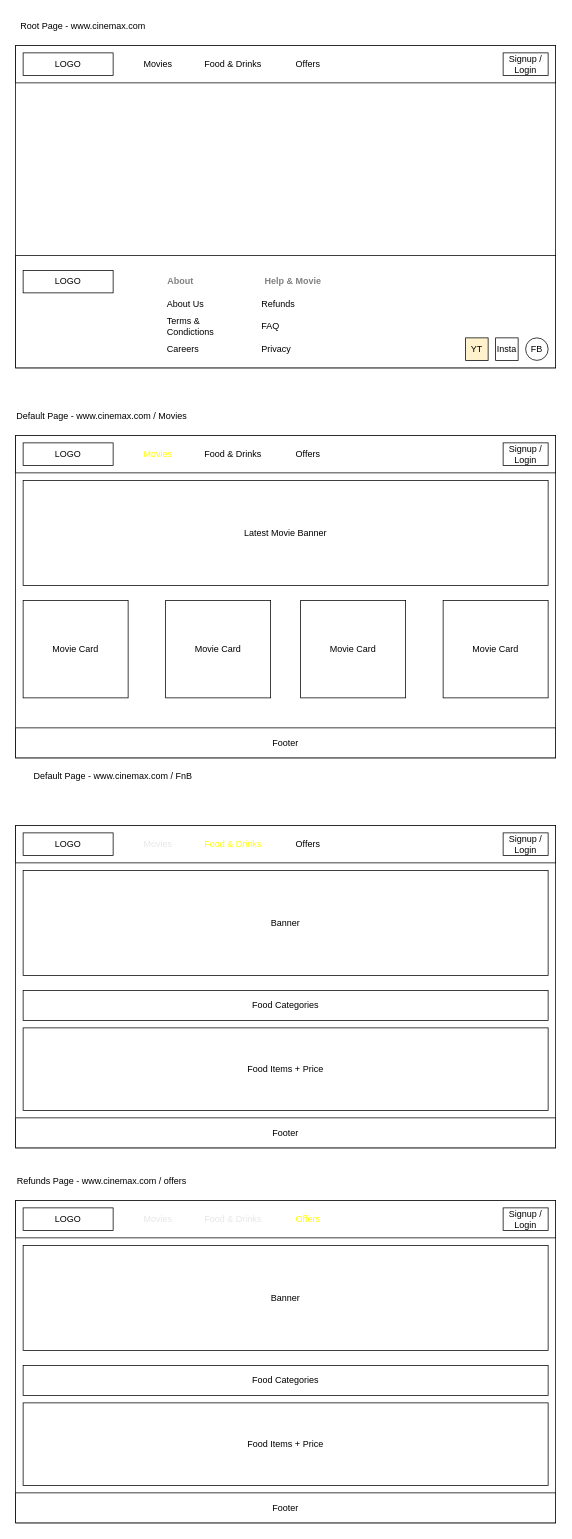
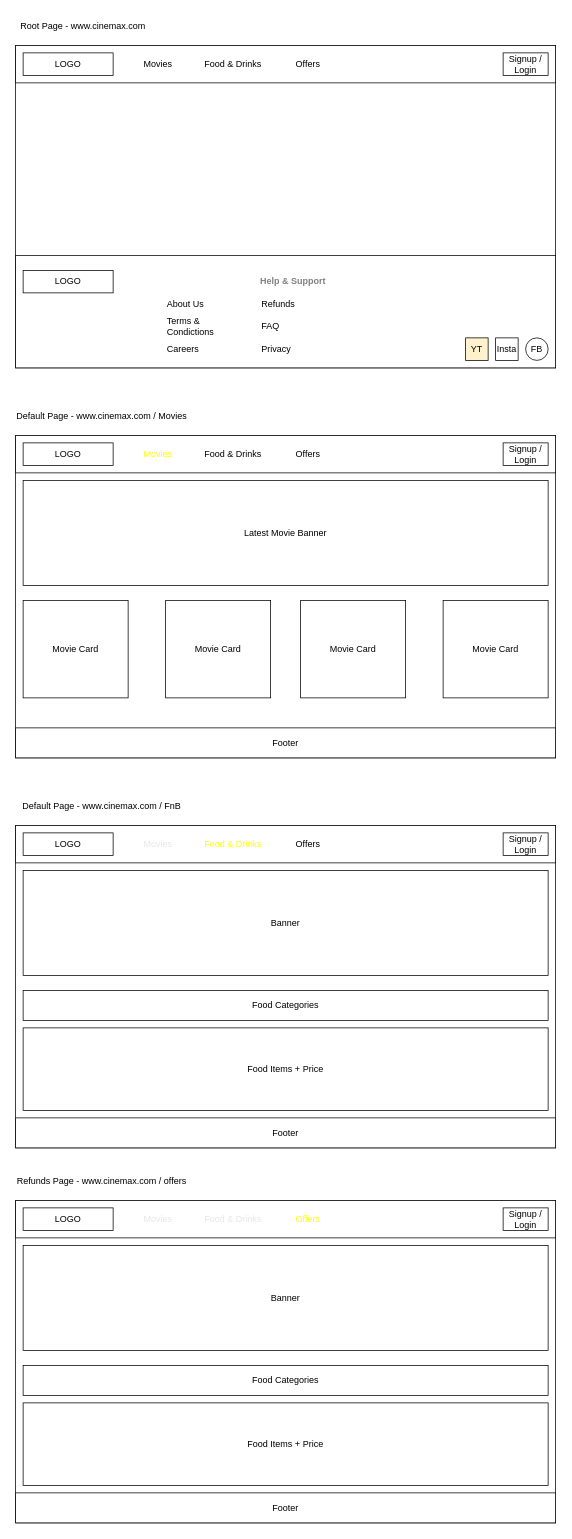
  <mxCell id="0" />
  <mxCell id="1" parent="0" />
  <mxCell id="2" value="" style="rounded=0;whiteSpace=wrap;html=1;" parent="1" vertex="1"><mxGeometry x="20" y="60" width="720" height="430" as="geometry" /></mxCell>
  <mxCell id="3" value="" style="rounded=0;whiteSpace=wrap;html=1;" parent="1" vertex="1"><mxGeometry x="20" y="60" width="720" height="50" as="geometry" /></mxCell>
  <mxCell id="4" value="LOGO" style="rounded=0;whiteSpace=wrap;html=1;" parent="1" vertex="1"><mxGeometry x="30" y="70" width="120" height="30" as="geometry" /></mxCell>
  <mxCell id="5" value="Movies" style="text;html=1;strokeColor=none;fillColor=none;align=center;verticalAlign=middle;whiteSpace=wrap;rounded=0;" parent="1" vertex="1"><mxGeometry x="180" y="70" width="60" height="30" as="geometry" /></mxCell>
  <mxCell id="6" value="Food &amp;amp; Drinks" style="text;html=1;strokeColor=none;fillColor=none;align=center;verticalAlign=middle;whiteSpace=wrap;rounded=0;" parent="1" vertex="1"><mxGeometry x="270" y="70" width="80" height="30" as="geometry" /></mxCell>
  <mxCell id="7" value="Offers" style="text;html=1;strokeColor=none;fillColor=none;align=center;verticalAlign=middle;whiteSpace=wrap;rounded=0;" parent="1" vertex="1"><mxGeometry x="380" y="70" width="60" height="30" as="geometry" /></mxCell>
  <mxCell id="8" value="Signup / Login" style="rounded=0;whiteSpace=wrap;html=1;" parent="1" vertex="1"><mxGeometry x="670" y="70" width="60" height="30" as="geometry" /></mxCell>
  <mxCell id="9" value="" style="rounded=0;whiteSpace=wrap;html=1;" parent="1" vertex="1"><mxGeometry x="20" y="580" width="720" height="430" as="geometry" /></mxCell>
  <mxCell id="10" value="" style="rounded=0;whiteSpace=wrap;html=1;" parent="1" vertex="1"><mxGeometry x="20" y="580" width="720" height="50" as="geometry" /></mxCell>
  <mxCell id="11" value="LOGO" style="rounded=0;whiteSpace=wrap;html=1;" parent="1" vertex="1"><mxGeometry x="30" y="590" width="120" height="30" as="geometry" /></mxCell>
  <mxCell id="12" value="Movies" style="text;html=1;strokeColor=none;fillColor=none;align=center;verticalAlign=middle;whiteSpace=wrap;rounded=0;fontColor=#FFFF00;" parent="1" vertex="1"><mxGeometry x="180" y="590" width="60" height="30" as="geometry" /></mxCell>
  <mxCell id="13" value="Food &amp;amp; Drinks" style="text;html=1;strokeColor=none;fillColor=none;align=center;verticalAlign=middle;whiteSpace=wrap;rounded=0;" parent="1" vertex="1"><mxGeometry x="270" y="590" width="80" height="30" as="geometry" /></mxCell>
  <mxCell id="14" value="Offers" style="text;html=1;strokeColor=none;fillColor=none;align=center;verticalAlign=middle;whiteSpace=wrap;rounded=0;" parent="1" vertex="1"><mxGeometry x="380" y="590" width="60" height="30" as="geometry" /></mxCell>
  <mxCell id="15" value="Signup / Login" style="rounded=0;whiteSpace=wrap;html=1;" parent="1" vertex="1"><mxGeometry x="670" y="590" width="60" height="30" as="geometry" /></mxCell>
  <mxCell id="16" value="Latest Movie Banner" style="rounded=0;whiteSpace=wrap;html=1;" parent="1" vertex="1"><mxGeometry x="30" y="640" width="700" height="140" as="geometry" /></mxCell>
  <mxCell id="17" value="Movie Card" style="rounded=0;whiteSpace=wrap;html=1;" parent="1" vertex="1"><mxGeometry x="30" y="800" width="140" height="130" as="geometry" /></mxCell>
  <mxCell id="18" value="Movie Card" style="rounded=0;whiteSpace=wrap;html=1;" parent="1" vertex="1"><mxGeometry x="220" y="800" width="140" height="130" as="geometry" /></mxCell>
  <mxCell id="19" value="Movie Card" style="rounded=0;whiteSpace=wrap;html=1;" parent="1" vertex="1"><mxGeometry x="400" y="800" width="140" height="130" as="geometry" /></mxCell>
  <mxCell id="20" value="Movie Card" style="rounded=0;whiteSpace=wrap;html=1;" parent="1" vertex="1"><mxGeometry x="590" y="800" width="140" height="130" as="geometry" /></mxCell>
  <mxCell id="21" value="" style="rounded=0;whiteSpace=wrap;html=1;" parent="1" vertex="1"><mxGeometry x="20" y="340" width="720" height="150" as="geometry" /></mxCell>
  <mxCell id="22" value="LOGO" style="rounded=0;whiteSpace=wrap;html=1;" parent="1" vertex="1"><mxGeometry x="30" y="360" width="120" height="30" as="geometry" /></mxCell>
  <mxCell id="23" value="FB" style="ellipse;whiteSpace=wrap;html=1;" parent="1" vertex="1"><mxGeometry x="700" y="450" width="30" height="30" as="geometry" /></mxCell>
  <mxCell id="24" value="Insta&lt;span style=&quot;color: rgba(0, 0, 0, 0); font-family: monospace; font-size: 0px; text-align: start;&quot;&gt;%3CmxGraphModel%3E%3Croot%3E%3CmxCell%20id%3D%220%22%2F%3E%3CmxCell%20id%3D%221%22%20parent%3D%220%22%2F%3E%3CmxCell%20id%3D%222%22%20value%3D%22FB%22%20style%3D%22rounded%3D0%3BwhiteSpace%3Dwrap%3Bhtml%3D1%3B%22%20vertex%3D%221%22%20parent%3D%221%22%3E%3CmxGeometry%20x%3D%22760%22%20y%3D%22430%22%20width%3D%2230%22%20height%3D%2230%22%20as%3D%22geometry%22%2F%3E%3C%2FmxCell%3E%3C%2Froot%3E%3C%2FmxGraphModel%3E&lt;/span&gt;" style="rounded=0;whiteSpace=wrap;html=1;" parent="1" vertex="1"><mxGeometry x="660" y="450" width="30" height="30" as="geometry" /></mxCell>
  <mxCell id="25" value="YT" style="rounded=0;whiteSpace=wrap;html=1;fillColor=#fff2cc;" parent="1" vertex="1"><mxGeometry x="620" y="450" width="30" height="30" as="geometry" /></mxCell>
- <mxCell id="26" value="About" style="text;html=1;strokeColor=none;fillColor=none;align=center;verticalAlign=middle;whiteSpace=wrap;rounded=0;fontStyle=1;fontColor=#808080;" parent="1" vertex="1"><mxGeometry x="210" y="360" width="60" height="30" as="geometry" /></mxCell>
- <mxCell id="27" value="Help &amp;amp; Movie" style="text;html=1;strokeColor=none;fillColor=none;align=center;verticalAlign=middle;whiteSpace=wrap;rounded=0;fontStyle=1;fontColor=#808080;" parent="1" vertex="1"><mxGeometry x="340" y="360" width="100" height="30" as="geometry" /></mxCell>
+ <mxCell id="27" value="Help &amp;amp; Support" style="text;html=1;strokeColor=none;fillColor=none;align=center;verticalAlign=middle;whiteSpace=wrap;rounded=0;fontStyle=1;fontColor=#808080;" parent="1" vertex="1"><mxGeometry x="340" y="360" width="100" height="30" as="geometry" /></mxCell>
  <mxCell id="28" value="About Us" style="text;html=1;strokeColor=none;fillColor=none;align=left;verticalAlign=middle;whiteSpace=wrap;rounded=0;fontStyle=0" parent="1" vertex="1"><mxGeometry x="220" y="390" width="60" height="30" as="geometry" /></mxCell>
  <mxCell id="29" value="Terms &amp;amp; Condictions" style="text;html=1;strokeColor=none;fillColor=none;align=left;verticalAlign=middle;whiteSpace=wrap;rounded=0;fontStyle=0" parent="1" vertex="1"><mxGeometry x="220" y="420" width="60" height="30" as="geometry" /></mxCell>
  <mxCell id="30" value="Careers" style="text;html=1;strokeColor=none;fillColor=none;align=left;verticalAlign=middle;whiteSpace=wrap;rounded=0;fontStyle=0" parent="1" vertex="1"><mxGeometry x="220" y="450" width="60" height="30" as="geometry" /></mxCell>
  <mxCell id="31" value="Refunds" style="text;html=1;strokeColor=none;fillColor=none;align=left;verticalAlign=middle;whiteSpace=wrap;rounded=0;fontStyle=0" parent="1" vertex="1"><mxGeometry x="346" y="390" width="60" height="30" as="geometry" /></mxCell>
  <mxCell id="32" value="FAQ" style="text;html=1;strokeColor=none;fillColor=none;align=left;verticalAlign=middle;whiteSpace=wrap;rounded=0;fontStyle=0" parent="1" vertex="1"><mxGeometry x="346" y="420" width="60" height="30" as="geometry" /></mxCell>
  <mxCell id="33" value="Privacy" style="text;html=1;strokeColor=none;fillColor=none;align=left;verticalAlign=middle;whiteSpace=wrap;rounded=0;fontStyle=0" parent="1" vertex="1"><mxGeometry x="346" y="450" width="60" height="30" as="geometry" /></mxCell>
  <mxCell id="34" value="Footer" style="rounded=0;whiteSpace=wrap;html=1;" parent="1" vertex="1"><mxGeometry x="20" y="970" width="720" height="40" as="geometry" /></mxCell>
  <mxCell id="35" value="" style="rounded=0;whiteSpace=wrap;html=1;" parent="1" vertex="1"><mxGeometry x="20" y="1100" width="720" height="430" as="geometry" /></mxCell>
  <mxCell id="36" value="" style="rounded=0;whiteSpace=wrap;html=1;" parent="1" vertex="1"><mxGeometry x="20" y="1100" width="720" height="50" as="geometry" /></mxCell>
  <mxCell id="37" value="LOGO" style="rounded=0;whiteSpace=wrap;html=1;" parent="1" vertex="1"><mxGeometry x="30" y="1110" width="120" height="30" as="geometry" /></mxCell>
  <mxCell id="38" value="Movies" style="text;html=1;strokeColor=none;fillColor=none;align=center;verticalAlign=middle;whiteSpace=wrap;rounded=0;fontColor=#E6E6E6;" parent="1" vertex="1"><mxGeometry x="180" y="1110" width="60" height="30" as="geometry" /></mxCell>
  <mxCell id="39" value="Food &amp;amp; Drinks" style="text;html=1;strokeColor=none;fillColor=none;align=center;verticalAlign=middle;whiteSpace=wrap;rounded=0;fontColor=#FFFF00;" parent="1" vertex="1"><mxGeometry x="270" y="1110" width="80" height="30" as="geometry" /></mxCell>
  <mxCell id="40" value="Offers" style="text;html=1;strokeColor=none;fillColor=none;align=center;verticalAlign=middle;whiteSpace=wrap;rounded=0;" parent="1" vertex="1"><mxGeometry x="380" y="1110" width="60" height="30" as="geometry" /></mxCell>
  <mxCell id="41" value="Signup / Login" style="rounded=0;whiteSpace=wrap;html=1;" parent="1" vertex="1"><mxGeometry x="670" y="1110" width="60" height="30" as="geometry" /></mxCell>
  <mxCell id="42" value="Banner" style="rounded=0;whiteSpace=wrap;html=1;" parent="1" vertex="1"><mxGeometry x="30" y="1160" width="700" height="140" as="geometry" /></mxCell>
  <mxCell id="43" value="Food Categories" style="rounded=0;whiteSpace=wrap;html=1;" parent="1" vertex="1"><mxGeometry x="30" y="1320" width="700" height="40" as="geometry" /></mxCell>
  <mxCell id="44" value="Footer" style="rounded=0;whiteSpace=wrap;html=1;" parent="1" vertex="1"><mxGeometry x="20" y="1490" width="720" height="40" as="geometry" /></mxCell>
  <mxCell id="45" value="Food Items + Price" style="rounded=0;whiteSpace=wrap;html=1;" parent="1" vertex="1"><mxGeometry x="30" y="1370" width="700" height="110" as="geometry" /></mxCell>
  <mxCell id="46" value="" style="rounded=0;whiteSpace=wrap;html=1;" parent="1" vertex="1"><mxGeometry x="20" y="1600" width="720" height="430" as="geometry" /></mxCell>
  <mxCell id="47" value="" style="rounded=0;whiteSpace=wrap;html=1;" parent="1" vertex="1"><mxGeometry x="20" y="1600" width="720" height="50" as="geometry" /></mxCell>
  <mxCell id="48" value="LOGO" style="rounded=0;whiteSpace=wrap;html=1;" parent="1" vertex="1"><mxGeometry x="30" y="1610" width="120" height="30" as="geometry" /></mxCell>
  <mxCell id="49" value="Movies" style="text;html=1;strokeColor=none;fillColor=none;align=center;verticalAlign=middle;whiteSpace=wrap;rounded=0;fontColor=#E6E6E6;" parent="1" vertex="1"><mxGeometry x="180" y="1610" width="60" height="30" as="geometry" /></mxCell>
  <mxCell id="50" value="Food &amp;amp; Drinks" style="text;html=1;strokeColor=none;fillColor=none;align=center;verticalAlign=middle;whiteSpace=wrap;rounded=0;fontColor=#E6E6E6;" parent="1" vertex="1"><mxGeometry x="270" y="1610" width="80" height="30" as="geometry" /></mxCell>
  <mxCell id="51" value="Offers" style="text;html=1;strokeColor=none;fillColor=none;align=center;verticalAlign=middle;whiteSpace=wrap;rounded=0;fontColor=#FFFF00;" parent="1" vertex="1"><mxGeometry x="380" y="1610" width="60" height="30" as="geometry" /></mxCell>
  <mxCell id="52" value="Signup / Login" style="rounded=0;whiteSpace=wrap;html=1;" parent="1" vertex="1"><mxGeometry x="670" y="1610" width="60" height="30" as="geometry" /></mxCell>
  <mxCell id="53" value="Banner" style="rounded=0;whiteSpace=wrap;html=1;" parent="1" vertex="1"><mxGeometry x="30" y="1660" width="700" height="140" as="geometry" /></mxCell>
  <mxCell id="54" value="Food Categories" style="rounded=0;whiteSpace=wrap;html=1;" parent="1" vertex="1"><mxGeometry x="30" y="1820" width="700" height="40" as="geometry" /></mxCell>
  <mxCell id="55" value="Footer" style="rounded=0;whiteSpace=wrap;html=1;" parent="1" vertex="1"><mxGeometry x="20" y="1990" width="720" height="40" as="geometry" /></mxCell>
  <mxCell id="56" value="Food Items + Price" style="rounded=0;whiteSpace=wrap;html=1;" parent="1" vertex="1"><mxGeometry x="30" y="1870" width="700" height="110" as="geometry" /></mxCell>
  <mxCell id="57" value="Root Page - www.cinemax.com" style="text;html=1;strokeColor=none;fillColor=none;align=center;verticalAlign=middle;whiteSpace=wrap;rounded=0;" vertex="1" parent="1"><mxGeometry x="20" width="180" height="30" as="geometry" y="20" /></mxCell>
  <mxCell id="58" value="Default Page - www.cinemax.com / Movies" style="text;html=1;strokeColor=none;fillColor=none;align=center;verticalAlign=middle;whiteSpace=wrap;rounded=0;" vertex="1" parent="1"><mxGeometry x="20" y="540" width="230" height="30" as="geometry" /></mxCell>
- <mxCell id="59" value="Default Page - www.cinemax.com / FnB" style="text;html=1;strokeColor=none;fillColor=none;align=center;verticalAlign=middle;whiteSpace=wrap;rounded=0;" vertex="1" parent="1"><mxGeometry x="35" y="1020" width="230" height="30" as="geometry" /></mxCell>
+ <mxCell id="59" value="Default Page - www.cinemax.com / FnB" style="text;html=1;strokeColor=none;fillColor=none;align=center;verticalAlign=middle;whiteSpace=wrap;rounded=0;" vertex="1" parent="1"><mxGeometry x="20" y="1060" width="230" height="30" as="geometry" /></mxCell>
  <mxCell id="60" value="Refunds Page - www.cinemax.com / offers" style="text;html=1;strokeColor=none;fillColor=none;align=center;verticalAlign=middle;whiteSpace=wrap;rounded=0;" vertex="1" parent="1"><mxGeometry x="20" y="1560" width="230" height="30" as="geometry" /></mxCell>
